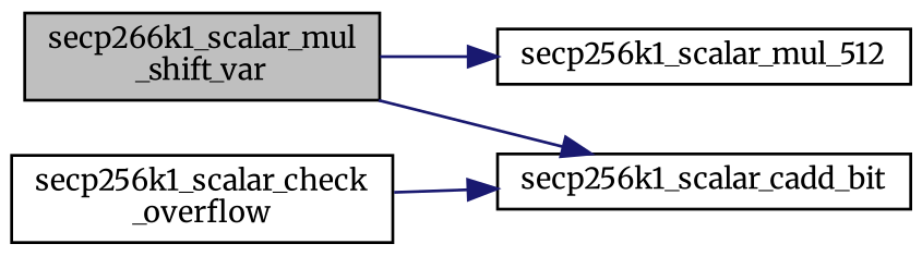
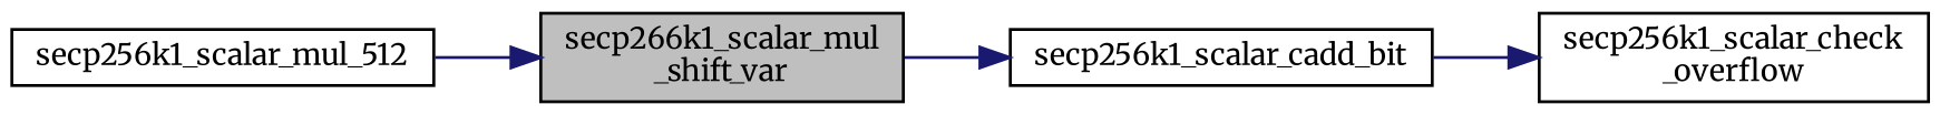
  digraph {
    fontname=Merriweather
    rankdir=LR
    node [color=black fillcolor=white fontname=Merriweather fontsize=10 shape=record style=filled]
    edge [color=midnightblue fontname=Merriweather fontsize=10 labelfontname=Helvetica labelfontsize=10 style=solid]
    n1 [fillcolor=grey75 fontcolor=black height=0.2 label="secp266k1_scalar_mul\l_shift_var" width=0.4]
    n2 [height=0.2 label=secp256k1_scalar_mul_512 width=0.4]
    n3 [height=0.2 label=secp256k1_scalar_cadd_bit width=0.4]
    n4 [height=0.2 label="secp256k1_scalar_check\l_overflow" width=0.4]
-   n1 -> n2
+   n2 -> n1
    n1 -> n3
-   n4 -> n3
+   n3 -> n4
  }
